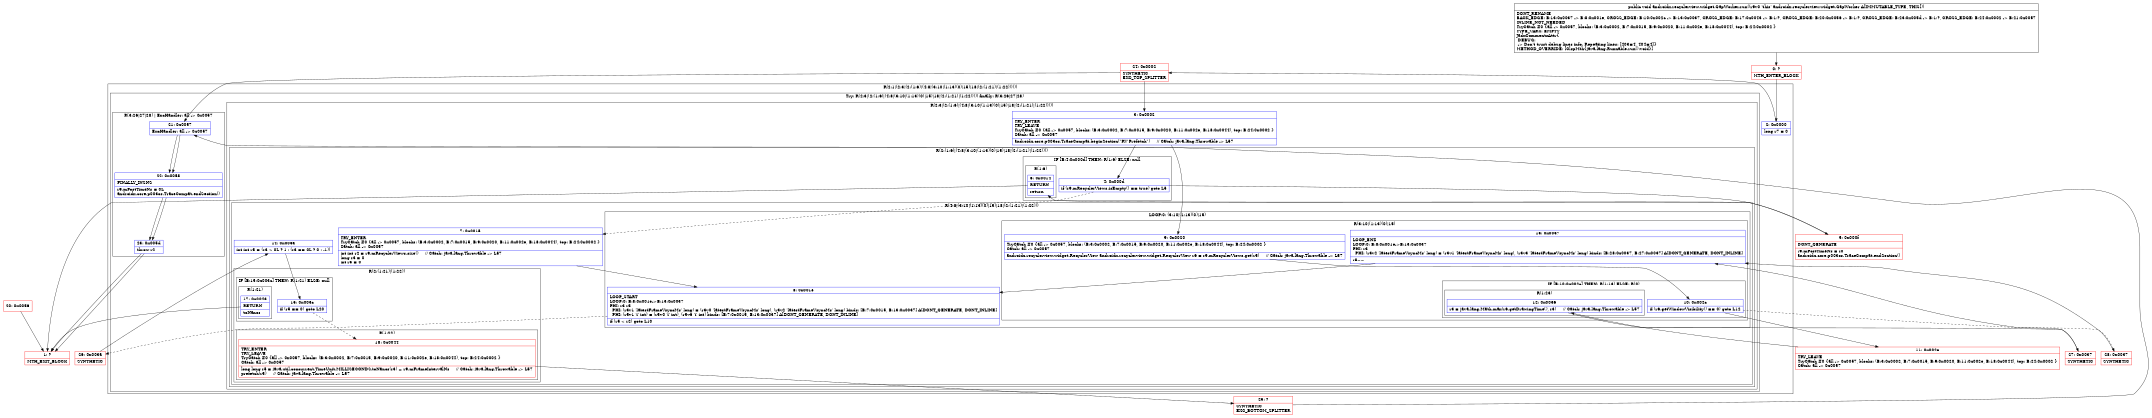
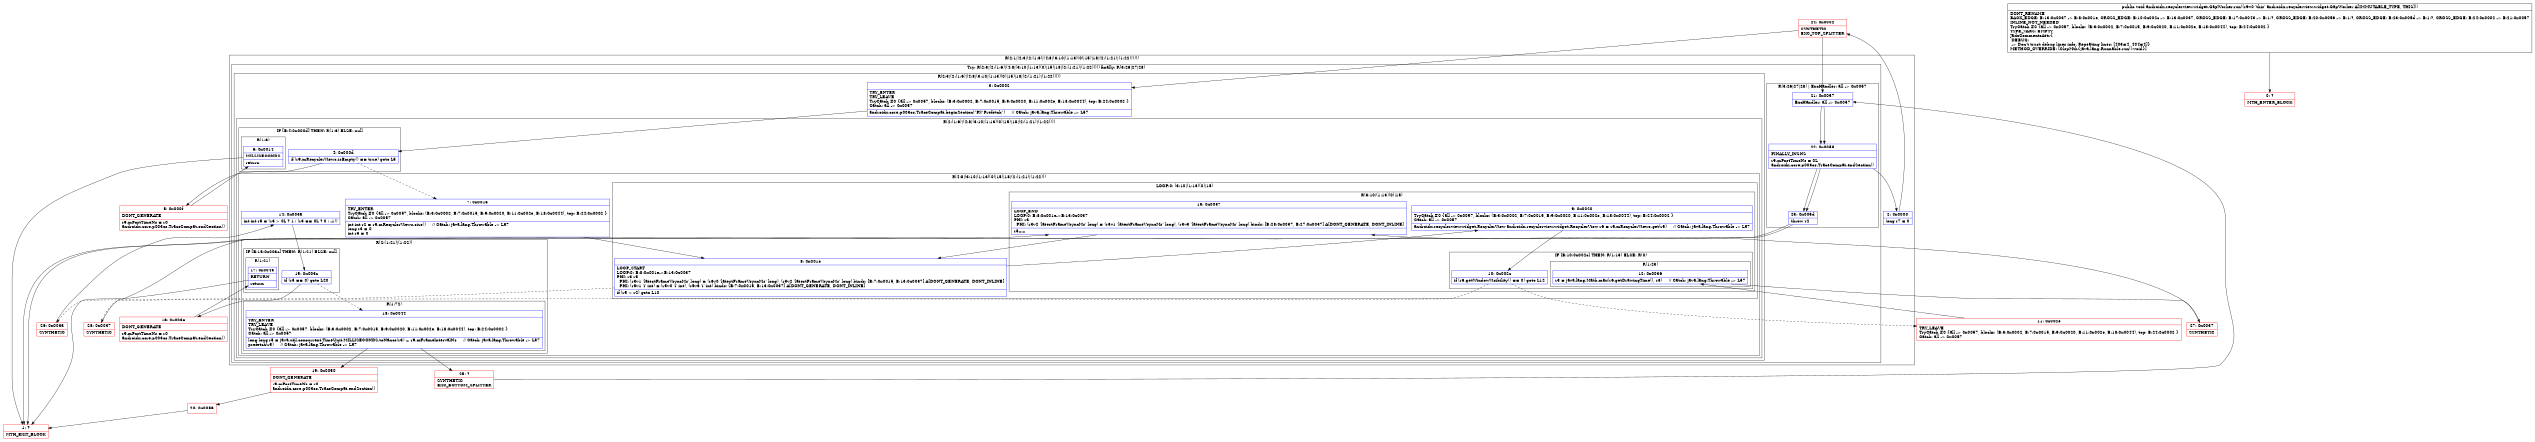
  digraph {
    node [color=blue shape=record]
-   n1 [label="{6\:\ 0x0014|RETURN\l|return\l}"]
+   n1 [label="{6\:\ 0x0014|MILLISECONDS\l|return\l}"]
    n2 [label="{4\:\ 0x000d|if (r9.mRecyclerViews.isEmpty() == true) goto L5\l}"]
    n3 [label="{12\:\ 0x0036|r3 = java.lang.Math.max(r6.getDrawingTime(), r3)     \/\/ Catch: java.lang.Throwable \-\> L57\l}"]
    n4 [label="{10\:\ 0x002c|if (r6.getWindowVisibility() == 0) goto L12\l}"]
    n5 [label="{9\:\ 0x0020|TryCatch #0 \{all \-\> 0x0057, blocks: (B:3:0x0002, B:7:0x0015, B:9:0x0020, B:11:0x002e, B:18:0x0044), top: B:24:0x0002 \}\lCatch: all \-\> 0x0057\l|androidx.recyclerview.widget.RecyclerView androidx.recyclerview.widget.RecyclerView r6 = r9.mRecyclerViews.get(r5)     \/\/ Catch: java.lang.Throwable \-\> L57\l}"]
    n6 [label="{13\:\ 0x0037|LOOP_END\lLOOP:0: B:8:0x001e\-\>B:13:0x0037\lPHI: r3 \l  PHI: (r3v2 'latestFrameVsyncMs' long) = (r3v1 'latestFrameVsyncMs' long), (r3v3 'latestFrameVsyncMs' long) binds: [B:28:0x0037, B:27:0x0037] A[DONT_GENERATE, DONT_INLINE]\l|r5++\l}"]
    n7 [label="{8\:\ 0x001e|LOOP_START\lLOOP:0: B:8:0x001e\-\>B:13:0x0037\lPHI: r3 r5 \l  PHI: (r3v1 'latestFrameVsyncMs' long) = (r3v0 'latestFrameVsyncMs' long), (r3v2 'latestFrameVsyncMs' long) binds: [B:7:0x0015, B:13:0x0037] A[DONT_GENERATE, DONT_INLINE]\l  PHI: (r5v1 'i' int) = (r5v0 'i' int), (r5v6 'i' int) binds: [B:7:0x0015, B:13:0x0037] A[DONT_GENERATE, DONT_INLINE]\l|if (r5 \< r2) goto L10\l}"]
-   n8 [label="{17\:\ 0x0043|RETURN\l|toNanos\l}"]
+   n8 [label="{17\:\ 0x0043|RETURN\l|return\l}"]
    n9 [label="{15\:\ 0x003c|if (r5 == 0) goto L20\l}"]
-   n10 [color=red label="{18\:\ 0x0044|TRY_ENTER\lTRY_LEAVE\lTryCatch #0 \{all \-\> 0x0057, blocks: (B:3:0x0002, B:7:0x0015, B:9:0x0020, B:11:0x002e, B:18:0x0044), top: B:24:0x0002 \}\lCatch: all \-\> 0x0057\l|long long r5 = java.util.concurrent.TimeUnit.MILLISECONDS.toNanos(r3) + r9.mFrameIntervalNs     \/\/ Catch: java.lang.Throwable \-\> L57\lprefetch(r5)     \/\/ Catch: java.lang.Throwable \-\> L57\l}"]
+   n10 [label="{18\:\ 0x0044|TRY_ENTER\lTRY_LEAVE\lTryCatch #0 \{all \-\> 0x0057, blocks: (B:3:0x0002, B:7:0x0015, B:9:0x0020, B:11:0x002e, B:18:0x0044), top: B:24:0x0002 \}\lCatch: all \-\> 0x0057\l|long long r5 = java.util.concurrent.TimeUnit.MILLISECONDS.toNanos(r3) + r9.mFrameIntervalNs     \/\/ Catch: java.lang.Throwable \-\> L57\lprefetch(r5)     \/\/ Catch: java.lang.Throwable \-\> L57\l}"]
    n11 [label="{7\:\ 0x0015|TRY_ENTER\lTryCatch #0 \{all \-\> 0x0057, blocks: (B:3:0x0002, B:7:0x0015, B:9:0x0020, B:11:0x002e, B:18:0x0044), top: B:24:0x0002 \}\lCatch: all \-\> 0x0057\l|int int r2 = r9.mRecyclerViews.size()     \/\/ Catch: java.lang.Throwable \-\> L57\llong r3 = 0\lint r5 = 0\l}"]
    n12 [label="{14\:\ 0x003a|int int r5 = (r3 \> 0L ? 1 : (r3 == 0L ? 0 : \-1))\l}"]
    n13 [label="{3\:\ 0x0002|TRY_ENTER\lTRY_LEAVE\lTryCatch #0 \{all \-\> 0x0057, blocks: (B:3:0x0002, B:7:0x0015, B:9:0x0020, B:11:0x002e, B:18:0x0044), top: B:24:0x0002 \}\lCatch: all \-\> 0x0057\l|androidx.core.p003os.TraceCompat.beginSection(\"RV Prefetch\")     \/\/ Catch: java.lang.Throwable \-\> L57\l}"]
    n14 [label="{21\:\ 0x0057|ExcHandler: all \-\> 0x0057\l}"]
    n15 [label="{22\:\ 0x0058|FINALLY_INSNS\l|r9.mPostTimeNs = 0L\landroidx.core.p003os.TraceCompat.endSection()\l}"]
    n16 [label="{23\:\ 0x005d|throw r2\l}"]
    n17 [label="{2\:\ 0x0000|long r7 = 0\l}"]
    n18 [color=red label="{1\:\ ?|MTH_EXIT_BLOCK\l}"]
    n19 [color=red label="{5\:\ 0x000f|DONT_GENERATE\l|r9.mPostTimeNs = r0\landroidx.core.p003os.TraceCompat.endSection()\l}"]
    n20 [color=red label="{27\:\ 0x0037|SYNTHETIC\l}"]
    n21 [color=red label="{11\:\ 0x002e|TRY_LEAVE\lTryCatch #0 \{all \-\> 0x0057, blocks: (B:3:0x0002, B:7:0x0015, B:9:0x0020, B:11:0x002e, B:18:0x0044), top: B:24:0x0002 \}\lCatch: all \-\> 0x0057\l}"]
    n22 [color=red label="{28\:\ 0x0037|SYNTHETIC\l}"]
    n23 [color=red label="{26\:\ 0x003a|SYNTHETIC\l}"]
+   n24 [color=red label="{16\:\ 0x003e|DONT_GENERATE\l|r9.mPostTimeNs = r0\landroidx.core.p003os.TraceCompat.endSection()\l}"]
+   n25 [color=red label="{19\:\ 0x0050|DONT_GENERATE\l|r9.mPostTimeNs = r0\landroidx.core.p003os.TraceCompat.endSection()\l}"]
    n26 [color=red label="{25\:\ ?|SYNTHETIC\lEXC_BOTTOM_SPLITTER\l}"]
    n27 [color=red label="{24\:\ 0x0002|SYNTHETIC\lEXC_TOP_SPLITTER\l}"]
    n28 [color=red label="{20\:\ 0x0056}"]
    n29 [color=red label="{0\:\ ?|MTH_ENTER_BLOCK\l}"]
    n30 [label="{public void androidx.recyclerview.widget.GapWorker.run((r9v0 'this' androidx.recyclerview.widget.GapWorker A[IMMUTABLE_TYPE, THIS]))  | DONT_RENAME\lBACK_EDGE: B:13:0x0037 \-\> B:8:0x001e, CROSS_EDGE: B:10:0x002c \-\> B:13:0x0037, CROSS_EDGE: B:17:0x0043 \-\> B:1:?, CROSS_EDGE: B:20:0x0056 \-\> B:1:?, CROSS_EDGE: B:23:0x005d \-\> B:1:?, CROSS_EDGE: B:24:0x0002 \-\> B:21:0x0057\lINLINE_NOT_NEEDED\lTryCatch #0 \{all \-\> 0x0057, blocks: (B:3:0x0002, B:7:0x0015, B:9:0x0020, B:11:0x002e, B:18:0x0044), top: B:24:0x0002 \}\lTYPE_VARS: EMPTY\lJadxCommentsAttr\{\l DEBUG: \l \-\> Don't trust debug lines info. Repeating lines: [403=4, 404=4]\}\lMETHOD_OVERRIDE: [ClspMth\{java.lang.Runnable.run():void\}]\l}" color=""]
    subgraph cluster_1 {
      label="R(2:1|(2:3|(2:(1:6)|(4:8|(3:10|(1:13)(0)|15)|18|(2:(1:21)|(1:22))))))"
      n17
      subgraph cluster_2 {
        label="Try: R(2:3|(2:(1:6)|(4:8|(3:10|(1:13)(0)|15)|18|(2:(1:21)|(1:22))))) finally: R(3:26|27|28)"
        subgraph cluster_3 {
          label="R(2:3|(2:(1:6)|(4:8|(3:10|(1:13)(0)|15)|18|(2:(1:21)|(1:22)))))"
          n13
          subgraph cluster_4 {
            label="R(2:(1:6)|(4:8|(3:10|(1:13)(0)|15)|18|(2:(1:21)|(1:22))))"
            subgraph cluster_5 {
              label="IF [B:4:0x000d] THEN: R(1:6) ELSE: null"
              n2
              subgraph cluster_6 {
                label="R(1:6)"
                n1
              }
            }
            subgraph cluster_7 {
              label="R(4:8|(3:10|(1:13)(0)|15)|18|(2:(1:21)|(1:22)))"
              n11
              n12
              subgraph cluster_8 {
                label="LOOP:0: (3:10|(1:13)(0)|15)"
                n7
                subgraph cluster_9 {
                  label="R(3:10|(1:13)(0)|15)"
                  n5
                  n6
                  subgraph cluster_10 {
                    label="IF [B:10:0x002c] THEN: R(1:13) ELSE: R(0)"
                    n4
                    subgraph cluster_11 {
                      label="R(1:23)"
                      n3
                    }
                    subgraph cluster_12 {
                      label="R(0)"
                    }
                  }
                }
              }
              subgraph cluster_13 {
                label="R(2:(1:21)|(1:22))"
                subgraph cluster_14 {
                  label="IF [B:15:0x003c] THEN: R(1:21) ELSE: null"
                  n9
                  subgraph cluster_15 {
                    label="R(1:21)"
                    n8
                  }
                }
                subgraph cluster_16 {
-                 label="R(1:22)"
+                 label="R(1:72)"
                  n10
                }
              }
            }
          }
        }
        subgraph cluster_17 {
          label="R(3:26|27|28) | ExcHandler: all \-\> 0x0057\l"
          n14
          n15
          n16
        }
      }
    }
    subgraph cluster_18 {
      label="R(3:26|27|28) | ExcHandler: all \-\> 0x0057\l"
    }
    n1 -> n18
    n2 -> n11 [style=dashed]
    n2 -> n19
    n3 -> n20
-   n4 -> n21
+   n4 -> n21 [style=dashed]
    n4 -> n22 [style=dashed]
    n5 -> n4
    n6 -> n7
-   n13 -> n5
+   n7 -> n5
    n7 -> n23 [style=dashed]
    n8 -> n18
    n9 -> n10 [style=dashed]
+   n9 -> n24
+   n10 -> n25
    n10 -> n26
    n11 -> n7
    n12 -> n9
    n13 -> n2
    n14 -> n15
    n14 -> n15
    n15 -> n16
    n15 -> n16
    n16 -> n18
    n16 -> n18
    n17 -> n27
    n19 -> n1
    n20 -> n6
    n21 -> n3
    n22 -> n6
    n23 -> n12
+   n24 -> n8
+   n25 -> n28
    n26 -> n14
    n27 -> n13
    n27 -> n14
    n28 -> n18
-   n29 -> n17
+   n15 -> n17
    n30 -> n29
  }
